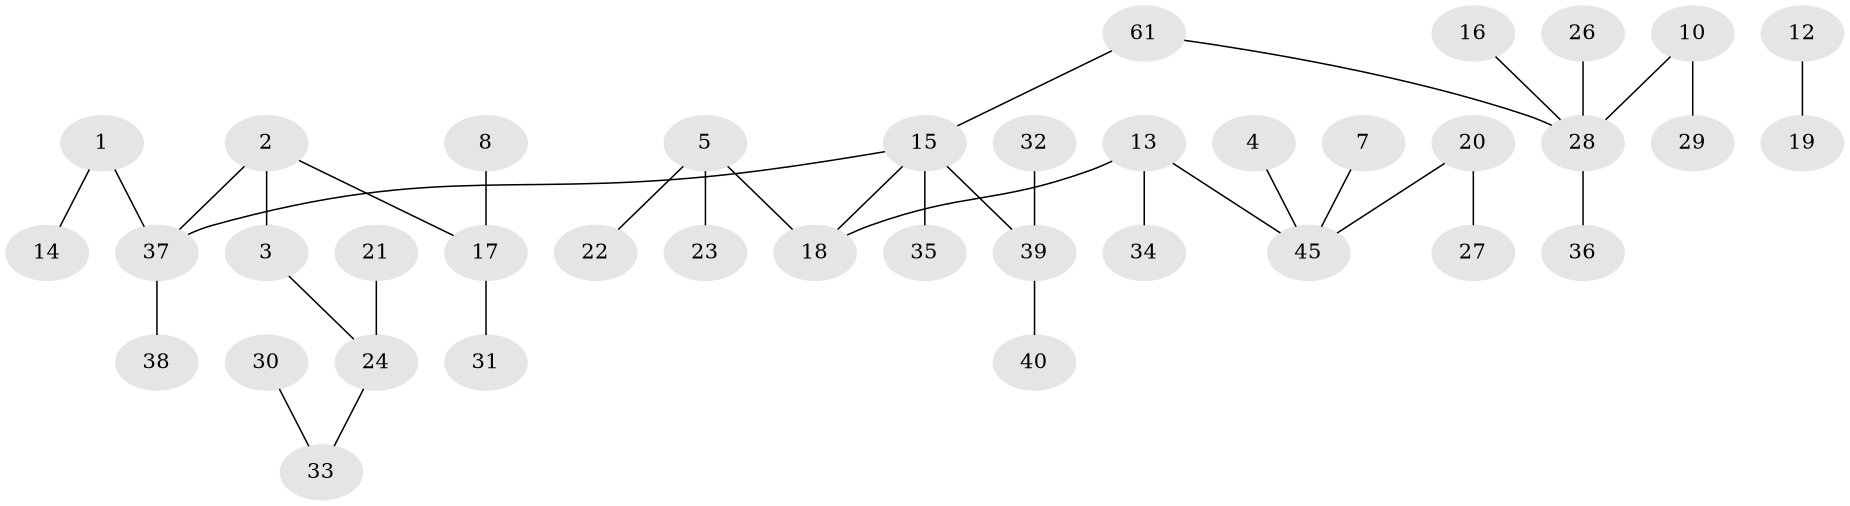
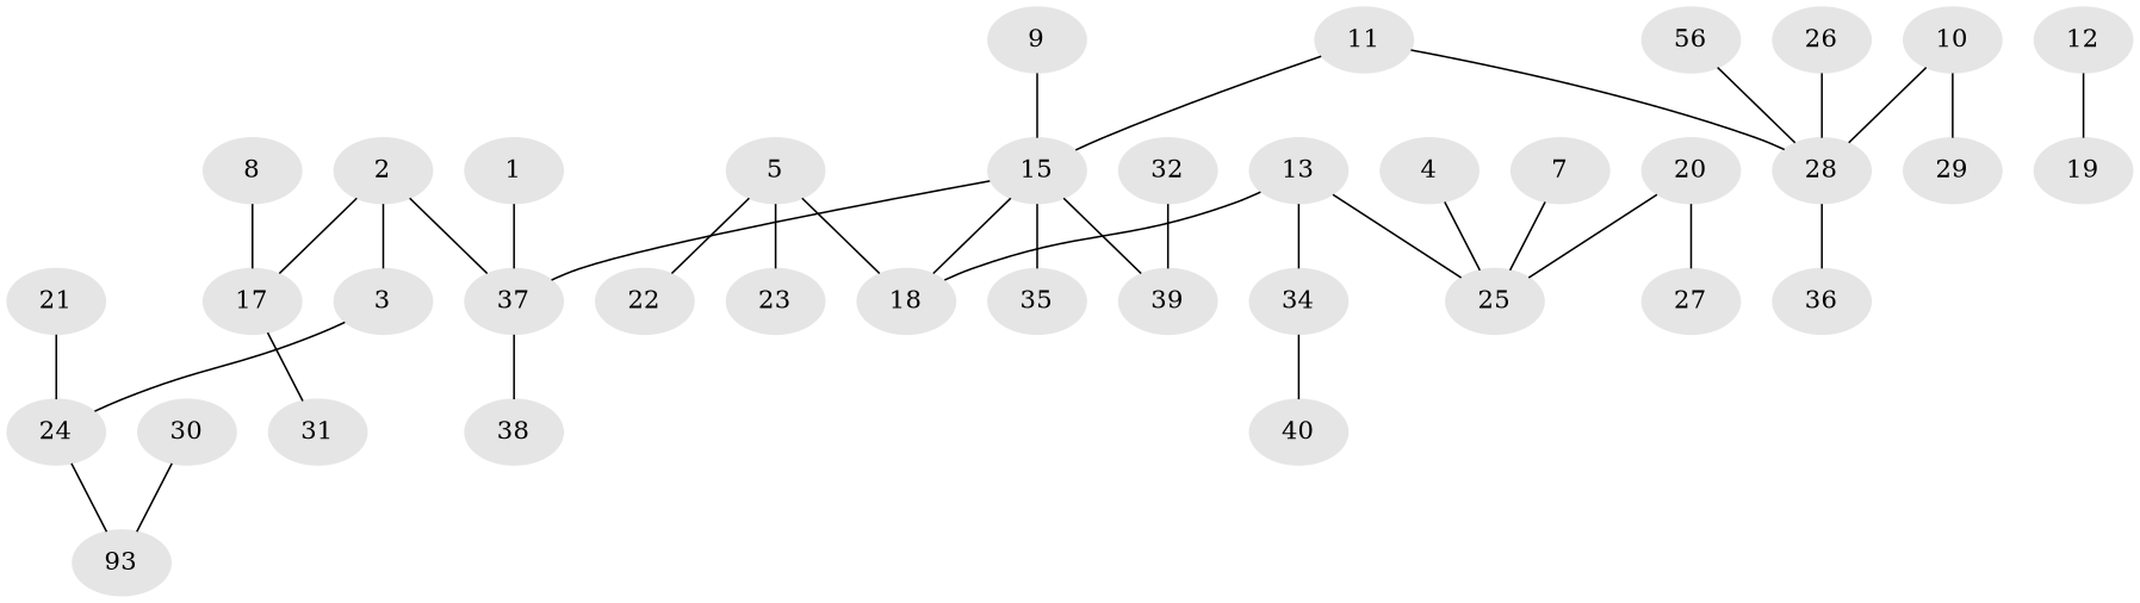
  graph {
    node [color=gray90 style=filled]
    edge [weight=1.0]
    1
-   14
    37
    38
    2
    3
    17
    24
    31
-   33
+   33 [label=93]
    4
-   25 [label=45]
+   25
    5
    18
    22
    23
    12
    19
    7
    8
+   9
    15
    35
    39
    10
    28
    29
    36
-   11 [label=61]
+   11
    13
    34
    40
-   16
+   16 [label=56]
    20
    27
    21
    26
    30
    32
-   1 -- 14
    1 -- 37
    37 -- 38
    2 -- 37
    2 -- 3
    2 -- 17
    3 -- 24
    17 -- 31
    24 -- 33
    4 -- 25
    5 -- 18
    5 -- 22
    5 -- 23
    12 -- 19
    7 -- 25
    8 -- 17
+   9 -- 15
    15 -- 37
    15 -- 18
    15 -- 35
    15 -- 39
    10 -- 28
    10 -- 29
    28 -- 36
    11 -- 15
    11 -- 28
    13 -- 25
    13 -- 18
    13 -- 34
-   39 -- 40
+   34 -- 40
    16 -- 28
    20 -- 25
    20 -- 27
    21 -- 24
    26 -- 28
    30 -- 33
    32 -- 39
  }
